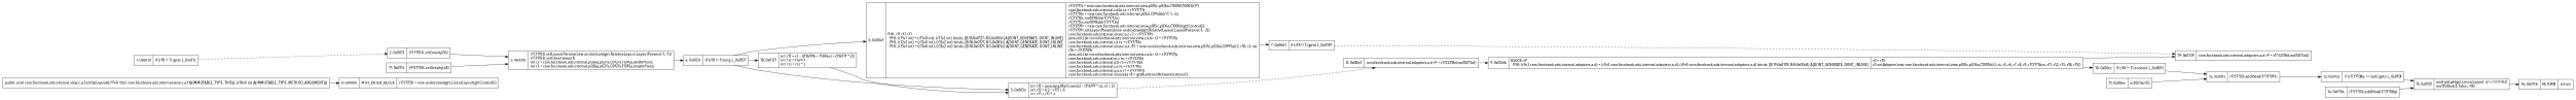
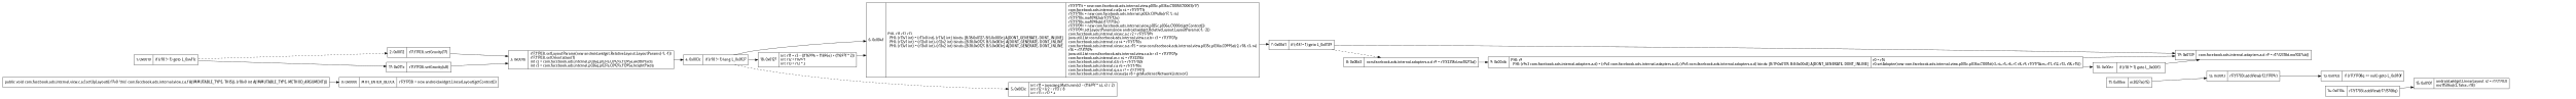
  digraph {
    fontname="Fira Sans"
    rankdir=LR
    node [fontname="Fira Sans" shape=record]
    edge [fontname="Fira Sans"]
    n1 [label="{0\:\ 0x0000|MTH_ENTER_BLOCK\l|r17.f1703l = new android.widget.LinearLayout(getContext())\l}"]
    n2 [label="{1\:\ 0x0010|if (r18 != 1) goto L_0x411c\l}"]
-   n3 [label="{2\:\ 0x0012|r17.f1703l.setGravity(16)\l}"]
-   n4 [label="{17\:\ 0x011c|r97.f1703l.setGravity(48)\l}"]
+   n3 [label="{2\:\ 0x0012|r17.f1703l.setGravity(17)\l}"]
+   n4 [label="{17\:\ 0x011c|r17.f1703l.setGravity(48)\l}"]
    n5 [label="{3\:\ 0x001b|r17.f1703l.setLayoutParams(new android.widget.RelativeLayout.LayoutParams(\-1, \-1))\lr17.f1703l.setOrientation(1)\lint r2 = com.facebook.ads.internal.p026q.p027a.C0927x.f1395a.widthPixels\lint r3 = com.facebook.ads.internal.p026q.p027a.C0927x.f1395a.heightPixels\l}"]
    n6 [label="{4\:\ 0x003c|if (r18 != 1) lang L_0x0127\l}"]
    n7 [label="{5\:\ 0x003e|int r11 = java.lang.Math.min(r2 \- (f1697f * 4), r3 \/ 2)\lint r12 = (r2 \- r11) \/ 8\lint r13 = r12 * 4\l}"]
    n8 [label="{18\:\ 0x0127|int r11 = r3 \- ((f1699h + f1696e) + (f1697f * 2))\lint r12 = f1697f\lint r13 = r12 * 2\l}"]
-   n9 [label="{6\:\ 0x004f|PHI: r11 r12 r13 \l  PHI: (r11v1 int) = (r11v0 int), (r11v2 int) binds: [B:18:0x0127, B:5:0x003e] A[DONT_GENERATE, DONT_INLINE]\l  PHI: (r12v1 int) = (r12v0 int), (r12v2 int) binds: [B:18:0x0127, B:5:0x003e] A[DONT_GENERATE, DONT_INLINE]\l  PHI: (r13v1 int) = (r13v0 int), (r13v2 int) binds: [B:18:0x0127, B:5:0x003e] A[DONT_GENERATE, DONT_INLINE]\l|r17.f1711t = new com.facebook.ads.internal.view.p035c.p036a.C1005f.C10061(r17)\lcom.facebook.ads.internal.r.a$a r4 = r17.f1711t\lr17.f1710s = new com.facebook.ads.internal.p032r.C0948a(r17, 1, r4)\lr17.f1710s.mo10982a(r17.f1712u)\lr17.f1715s.mo10984b(r17.f1713v)\lr17.f1709r = new com.facebook.ads.internal.view.p035c.p036a.C1000c(getContext())\lr17.f1709r.setLayoutParams(new android.widget.RelativeLayout.LayoutParams(\-1, \-2))\lcom.facebook.ads.internal.view.c.a.c r2 = r17.f1709r\ljava.util.List\<com.facebook.ads.internal.view.c.a.b\> r3 = r17.f1707p\lcom.facebook.ads.internal.r.a r4 = r17.f1710s\lcom.facebook.ads.internal.view.c.a.a r15 = new com.facebook.ads.internal.view.p035c.p036a.C0995a(r2, r18, r3, r4)\lr16 = r17.f1709r\ljava.util.List\<com.facebook.ads.internal.view.c.a.b\> r3 = r17.f1707p\lcom.facebook.ads.internal.m.c r4 = r17.f2316b\lcom.facebook.ads.internal.d.b r5 = r17.f1702k\lcom.facebook.ads.internal.r.a r6 = r17.f1710s\lcom.facebook.ads.internal.q.a.u r7 = r17.f1701j\lcom.facebook.ads.internal.view.a$a r8 = getAudienceNetworkListener()\l}"]
+   n9 [label="{6\:\ 0x004f|PHI: r11 r12 r13 \l  PHI: (r11v1 int) = (r11v0 int), (r11v2 int) binds: [B:18:0x0127, B:5:0x003e] A[DONT_GENERATE, DONT_INLINE]\l  PHI: (r12v1 int) = (r12v0 int), (r12v2 int) binds: [B:18:0x0127, B:5:0x003e] A[DONT_GENERATE, DONT_INLINE]\l  PHI: (r13v1 int) = (r13v0 int), (r13v2 int) binds: [B:18:0x0127, B:5:0x003e] A[DONT_GENERATE, DONT_INLINE]\l|r17.f1711t = new com.facebook.ads.internal.view.p035c.p036a.C1005f.C10061(r17)\lcom.facebook.ads.internal.r.a$a r4 = r17.f1711t\lr17.f1710s = new com.facebook.ads.internal.p032r.C0948a(r17, 1, r4)\lr17.f1710s.mo10982a(r17.f1712u)\lr17.f1710s.mo10984b(r17.f1713v)\lr17.f1709r = new com.facebook.ads.internal.view.p035c.p036a.C1000c(getContext())\lr17.f1709r.setLayoutParams(new android.widget.RelativeLayout.LayoutParams(\-1, \-2))\lcom.facebook.ads.internal.view.c.a.c r2 = r17.f1709r\ljava.util.List\<com.facebook.ads.internal.view.c.a.b\> r3 = r17.f1707p\lcom.facebook.ads.internal.r.a r4 = r17.f1710s\lcom.facebook.ads.internal.view.c.a.a r15 = new com.facebook.ads.internal.view.p035c.p036a.C0995a(r2, r18, r3, r4)\lr16 = r17.f1709r\ljava.util.List\<com.facebook.ads.internal.view.c.a.b\> r3 = r17.f1707p\lcom.facebook.ads.internal.m.c r4 = r17.f2316b\lcom.facebook.ads.internal.d.b r5 = r17.f1702k\lcom.facebook.ads.internal.r.a r6 = r17.f1710s\lcom.facebook.ads.internal.q.a.u r7 = r17.f1701j\lcom.facebook.ads.internal.view.a$a r8 = getAudienceNetworkListener()\l}"]
    n10 [label="{7\:\ 0x00d1|if (r18 != 1) goto L_0x0139\l}"]
    n11 [label="{8\:\ 0x00d3|com.facebook.ads.internal.adapters.a.d r9 = r17.f2318d.mo10273a()\l}"]
    n12 [label="{19\:\ 0x0139|com.facebook.ads.internal.adapters.a.d r9 = r17.f2318d.mo10274b()\l}"]
-   n13 [label="{9\:\ 0x00db|BLOCK: r9 \l  PHI: (r9v3 com.facebook.ads.internal.adapters.a.d) = (r9v2 com.facebook.ads.internal.adapters.a.d), (r9v5 com.facebook.ads.internal.adapters.a.d) binds: [B:19:0x0139, B:8:0x00d3] A[DONT_GENERATE, DONT_INLINE]\l|r0 = r16\lr0.setAdapter(new com.facebook.ads.internal.view.p035c.p036a.C1001d(r3, r4, r5, r6, r7, r8, r9, r17.f1704m, r11, r12, r13, r18, r15))\l}"]
-   n14 [label="{10\:\ 0x00ec|if (r18 != 1) android L_0x00f3\l}"]
-   n15 [label="{12\:\ 0x00f3|r17.f1703l.addView(r17.f1709r)\l}"]
+   n13 [label="{9\:\ 0x00db|PHI: r9 \l  PHI: (r9v3 com.facebook.ads.internal.adapters.a.d) = (r9v2 com.facebook.ads.internal.adapters.a.d), (r9v5 com.facebook.ads.internal.adapters.a.d) binds: [B:19:0x0139, B:8:0x00d3] A[DONT_GENERATE, DONT_INLINE]\l|r0 = r16\lr0.setAdapter(new com.facebook.ads.internal.view.p035c.p036a.C1001d(r3, r4, r5, r6, r7, r8, r9, r17.f1704m, r11, r12, r13, r18, r15))\l}"]
+   n14 [label="{10\:\ 0x00ec|if (r18 != 1) goto L_0x00f3\l}"]
+   n15 [label="{12\:\ 0x00f3|r17.f1703l.addView(r12.f1709r)\l}"]
    n16 [label="{11\:\ 0x00ee|m2027a(r15)\l}"]
    n17 [label="{13\:\ 0x0102|if (r17.f1708q == null) goto L_0x010f\l}"]
    n18 [label="{15\:\ 0x010f|android.widget.LinearLayout r2 = r17.f1703l\lmo11506a(r2, false, r18)\l}"]
-   n19 [label="{14\:\ 0x0104|r17.f1703l.addView(r17.f1708q)\l}"]
-   n20 [label="{16\:\ 0x011b|RETURN\l|return\l}"]
+   n19 [label="{14\:\ 0x0104|r17.f1703l.addView(r17.f5708q)\l}"]
    n21 [label="{public void com.facebook.ads.internal.view.c.a.f.setUpLayout((r17v0 'this' com.facebook.ads.internal.view.c.a.f A[IMMUTABLE_TYPE, THIS]), (r18v0 int A[IMMUTABLE_TYPE, METHOD_ARGUMENT])) }"]
    n2 -> n3 [style=dashed]
+   n2 -> n4
    n3 -> n5
    n4 -> n5
    n5 -> n6
-   n6 -> n7 [style=solid]
+   n6 -> n7 [style=dashed]
    n6 -> n8
    n6 -> n9
-   n8 -> n7
+   n8 -> n9
    n9 -> n10
-   n7 -> n11 [style=dashed]
-   n10 -> n12 [style=dashed]
+   n10 -> n11 [style=dashed]
+   n10 -> n12
    n11 -> n13
    n13 -> n12
    n13 -> n14
-   n14 -> n15
+   n14 -> n12
    n15 -> n17
    n16 -> n15
-   n17 -> n18
-   n18 -> n20
    n19 -> n18
    n21 -> n1
  }
